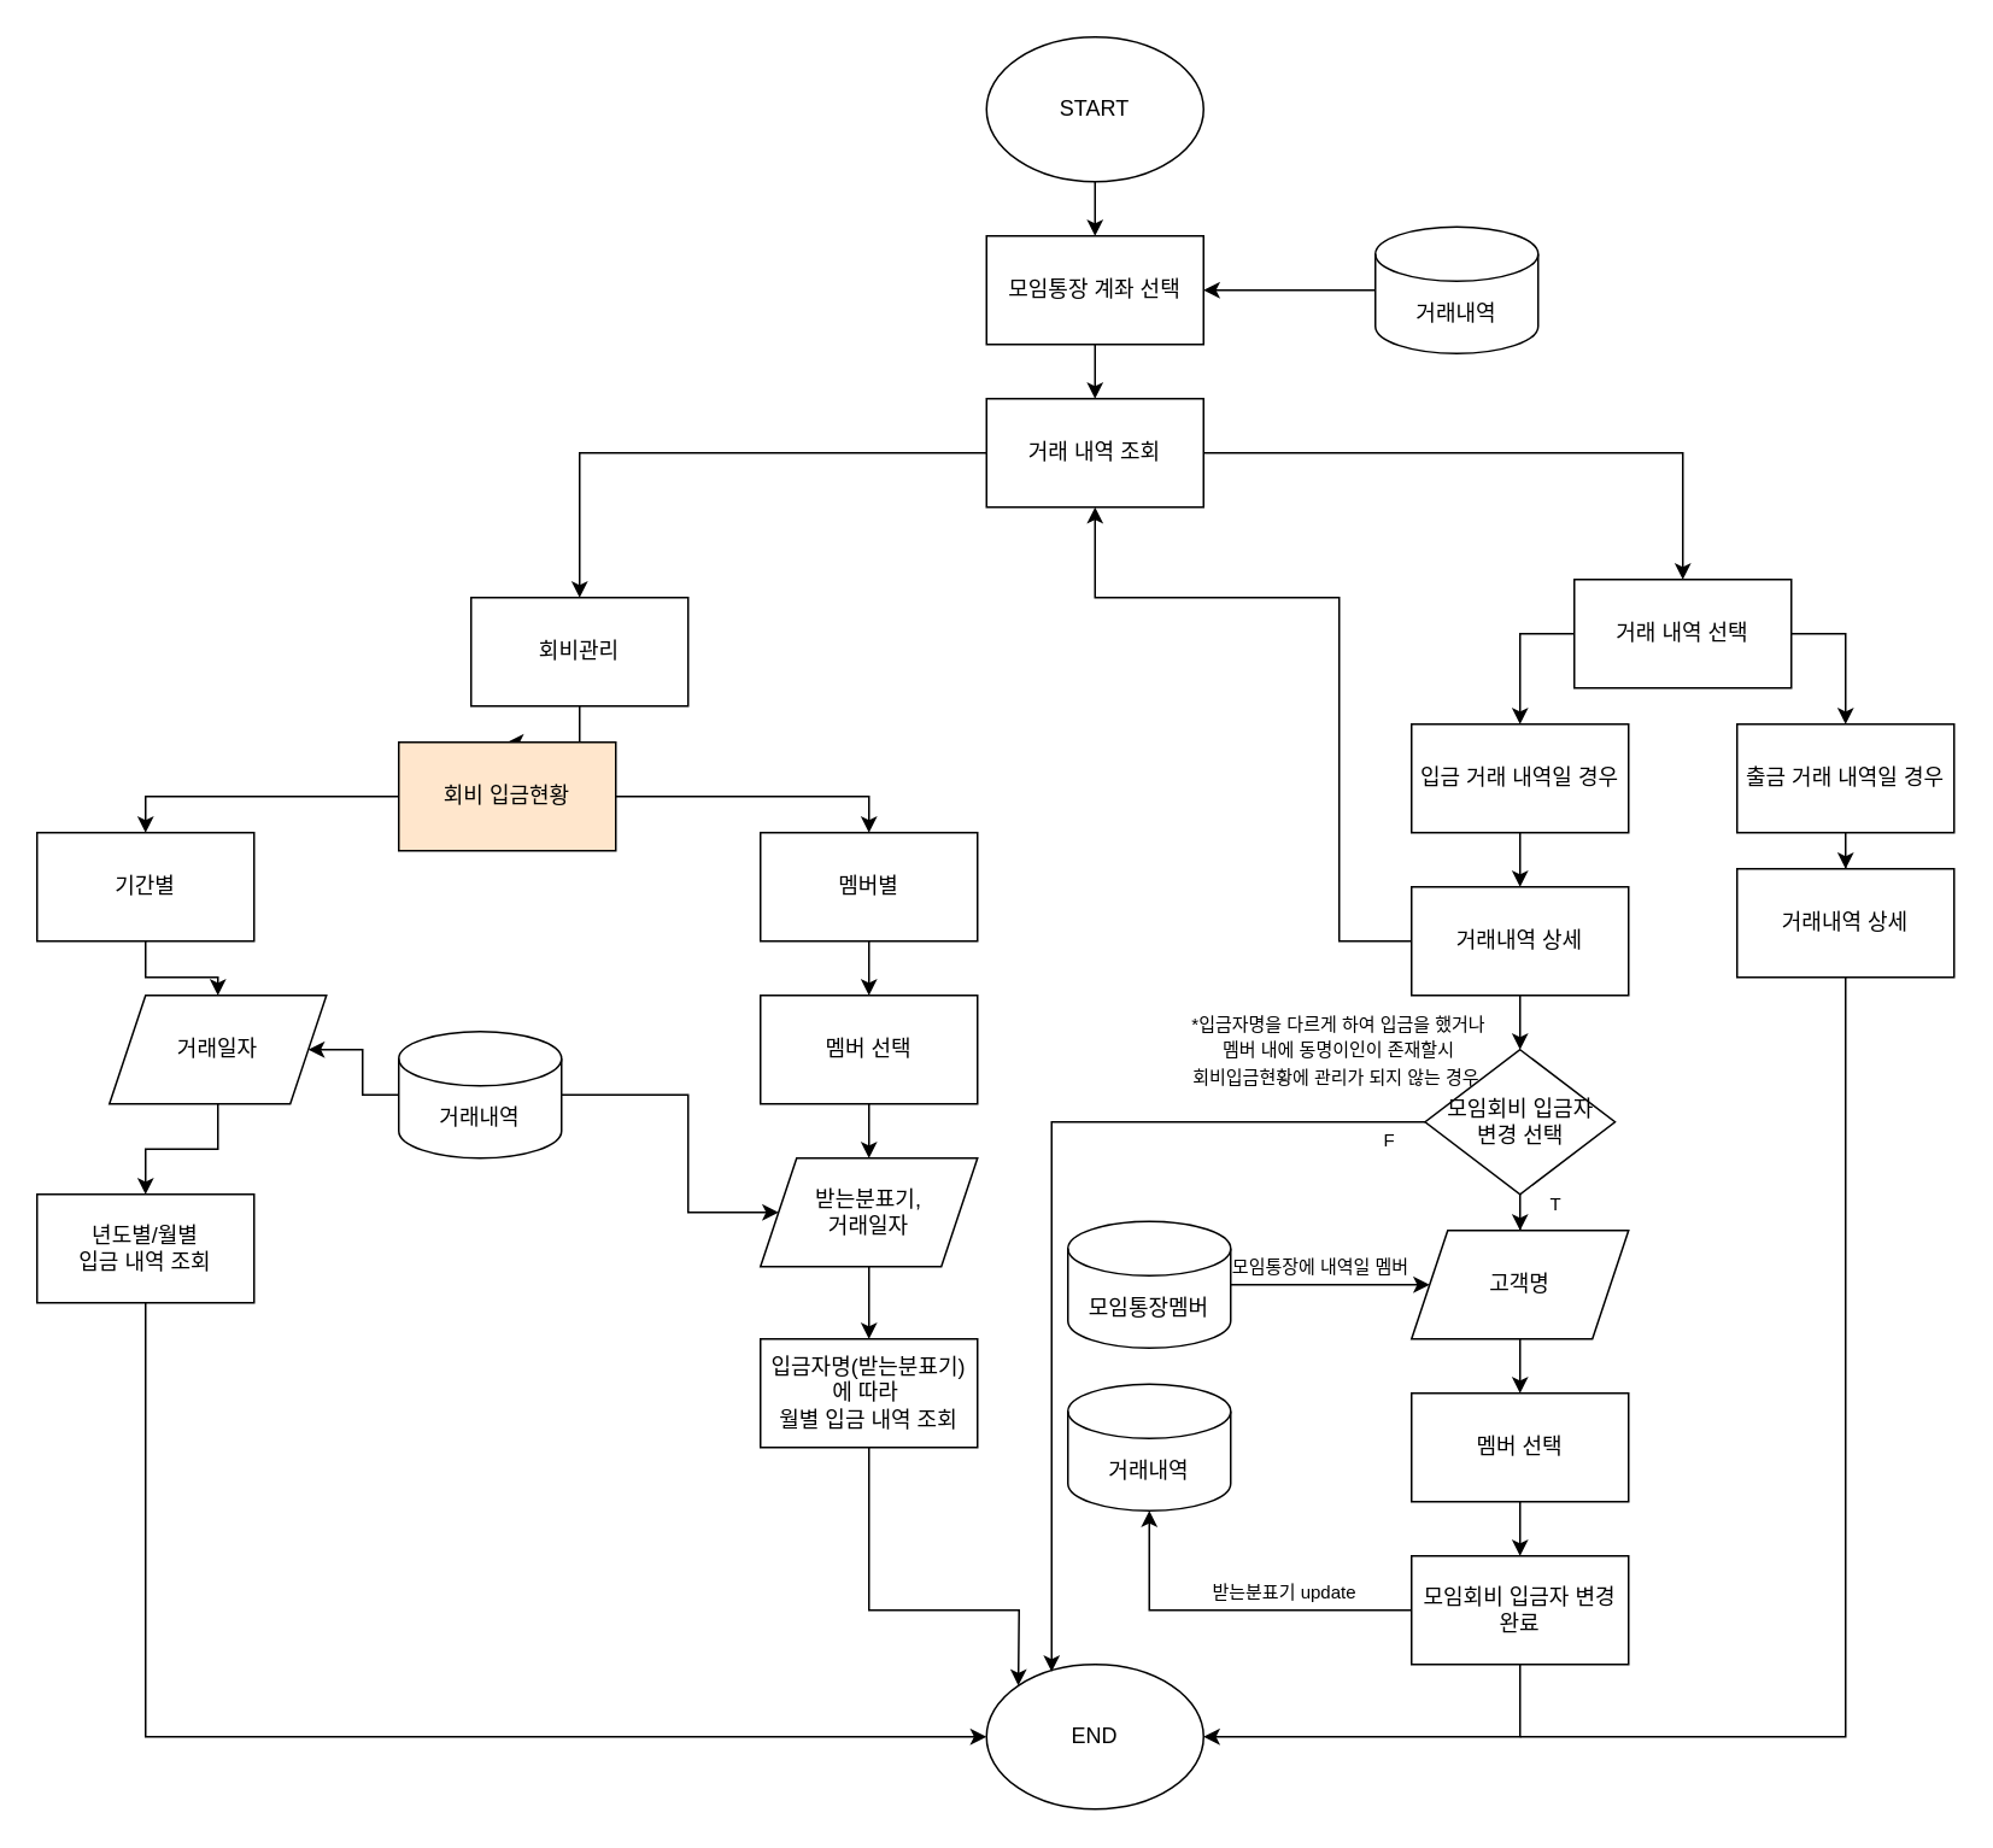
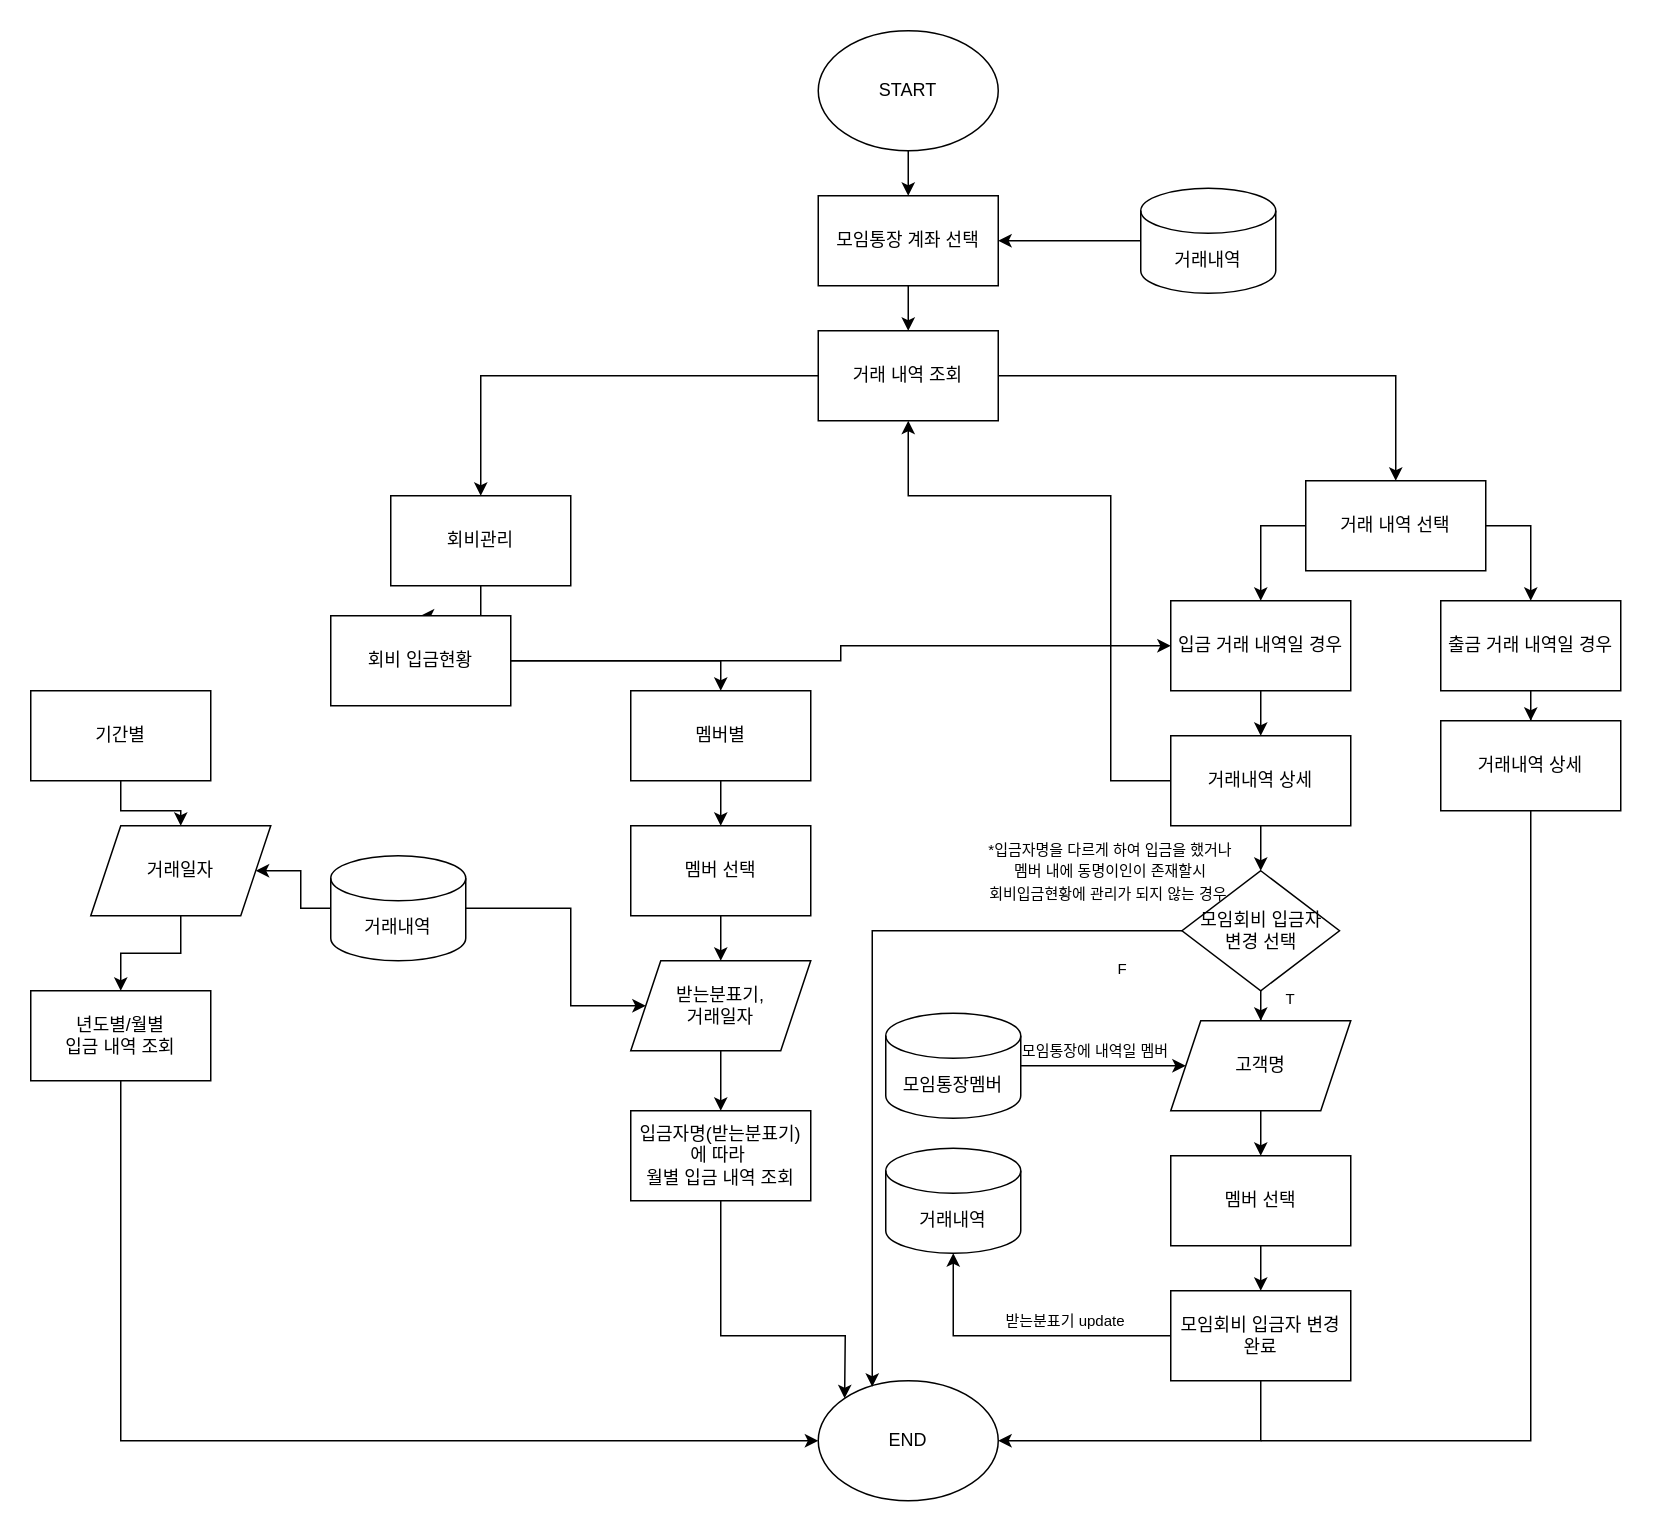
  <mxCell id="0" />
  <mxCell id="1" parent="0" />
  <mxCell id="2" value="" style="edgeStyle=orthogonalEdgeStyle;rounded=0;orthogonalLoop=1;jettySize=auto;html=1;" edge="1" parent="1" source="3" target="5"><mxGeometry relative="1" as="geometry" /></mxCell>
  <mxCell id="3" value="START" style="ellipse;whiteSpace=wrap;html=1;" vertex="1" parent="1"><mxGeometry x="545" y="20" width="120" height="80" as="geometry" /></mxCell>
  <mxCell id="4" value="" style="edgeStyle=orthogonalEdgeStyle;rounded=0;orthogonalLoop=1;jettySize=auto;html=1;" edge="1" parent="1" source="5" target="7"><mxGeometry relative="1" as="geometry" /></mxCell>
  <mxCell id="5" value="모임통장 계좌 선택" style="whiteSpace=wrap;html=1;" vertex="1" parent="1"><mxGeometry x="545" y="130" width="120" height="60" as="geometry" /></mxCell>
  <mxCell id="6" value="" style="edgeStyle=orthogonalEdgeStyle;rounded=0;orthogonalLoop=1;jettySize=auto;html=1;" edge="1" parent="1" source="7" target="9"><mxGeometry relative="1" as="geometry" /></mxCell>
  <mxCell id="7" value="거래 내역 조회" style="whiteSpace=wrap;html=1;" vertex="1" parent="1"><mxGeometry x="545" y="220" width="120" height="60" as="geometry" /></mxCell>
  <mxCell id="8" value="" style="edgeStyle=orthogonalEdgeStyle;rounded=0;orthogonalLoop=1;jettySize=auto;html=1;" edge="1" parent="1" source="9" target="12"><mxGeometry relative="1" as="geometry" /></mxCell>
  <mxCell id="9" value="회비관리" style="whiteSpace=wrap;html=1;" vertex="1" parent="1"><mxGeometry x="260" y="330" width="120" height="60" as="geometry" /></mxCell>
- <mxCell id="10" value="" style="edgeStyle=orthogonalEdgeStyle;rounded=0;orthogonalLoop=1;jettySize=auto;html=1;entryX=0.5;entryY=0;entryDx=0;entryDy=0;" edge="1" parent="1" source="12" target="14"><mxGeometry relative="1" as="geometry" /></mxCell>
+ <mxCell id="10" value="" style="edgeStyle=orthogonalEdgeStyle;rounded=0;orthogonalLoop=1;jettySize=auto;html=1;" edge="1" parent="1" source="12" target="26"><mxGeometry relative="1" as="geometry" /></mxCell>
  <mxCell id="11" value="" style="edgeStyle=orthogonalEdgeStyle;rounded=0;orthogonalLoop=1;jettySize=auto;html=1;entryX=0.5;entryY=0;entryDx=0;entryDy=0;" edge="1" parent="1" source="12" target="16"><mxGeometry relative="1" as="geometry" /></mxCell>
- <mxCell id="12" value="회비 입금현황" style="whiteSpace=wrap;html=1;fillColor=#ffe6cc;" vertex="1" parent="1"><mxGeometry x="220" y="410" width="120" height="60" as="geometry" /></mxCell>
+ <mxCell id="12" value="회비 입금현황" style="whiteSpace=wrap;html=1;" vertex="1" parent="1"><mxGeometry x="220" y="410" width="120" height="60" as="geometry" /></mxCell>
  <mxCell id="13" value="" style="edgeStyle=orthogonalEdgeStyle;rounded=0;orthogonalLoop=1;jettySize=auto;html=1;" edge="1" parent="1" source="14" target="44"><mxGeometry relative="1" as="geometry" /></mxCell>
  <mxCell id="14" value="기간별" style="whiteSpace=wrap;html=1;" vertex="1" parent="1"><mxGeometry x="20" y="460" width="120" height="60" as="geometry" /></mxCell>
  <mxCell id="15" value="" style="edgeStyle=orthogonalEdgeStyle;rounded=0;orthogonalLoop=1;jettySize=auto;html=1;" edge="1" parent="1" source="16" target="19"><mxGeometry relative="1" as="geometry" /></mxCell>
  <mxCell id="16" value="멤버별" style="whiteSpace=wrap;html=1;" vertex="1" parent="1"><mxGeometry x="420" y="460" width="120" height="60" as="geometry" /></mxCell>
  <mxCell id="17" value="년도별/월별 &lt;br&gt;입금 내역 조회" style="whiteSpace=wrap;html=1;" vertex="1" parent="1"><mxGeometry x="20" y="660" width="120" height="60" as="geometry" /></mxCell>
  <mxCell id="18" value="" style="edgeStyle=orthogonalEdgeStyle;rounded=0;orthogonalLoop=1;jettySize=auto;html=1;" edge="1" parent="1" source="19" target="41"><mxGeometry relative="1" as="geometry" /></mxCell>
  <mxCell id="19" value="멤버 선택" style="whiteSpace=wrap;html=1;" vertex="1" parent="1"><mxGeometry x="420" y="550" width="120" height="60" as="geometry" /></mxCell>
  <mxCell id="20" value="입금자명(받는분표기)&lt;br&gt;에 따라&amp;nbsp;&lt;br&gt;월별 입금 내역 조회" style="whiteSpace=wrap;html=1;" vertex="1" parent="1"><mxGeometry x="420" y="740" width="120" height="60" as="geometry" /></mxCell>
  <mxCell id="21" value="거래 내역 선택" style="rounded=0;whiteSpace=wrap;html=1;" vertex="1" parent="1"><mxGeometry x="870" y="320" width="120" height="60" as="geometry" /></mxCell>
  <mxCell id="22" value="" style="endArrow=classic;html=1;exitX=1;exitY=0.5;exitDx=0;exitDy=0;entryX=0.5;entryY=0;entryDx=0;entryDy=0;rounded=0;" edge="1" parent="1" source="7" target="21"><mxGeometry width="50" height="50" relative="1" as="geometry"><mxPoint x="660" y="420" as="sourcePoint" /><mxPoint x="930" y="310" as="targetPoint" /><Array as="points"><mxPoint x="930" y="250" /></Array></mxGeometry></mxCell>
  <mxCell id="23" value="" style="edgeStyle=orthogonalEdgeStyle;rounded=0;orthogonalLoop=1;jettySize=auto;html=1;exitX=0;exitY=0.5;exitDx=0;exitDy=0;" edge="1" parent="1" source="21" target="26"><mxGeometry relative="1" as="geometry"><mxPoint x="870" y="440" as="sourcePoint" /></mxGeometry></mxCell>
  <mxCell id="24" value="" style="edgeStyle=orthogonalEdgeStyle;rounded=0;orthogonalLoop=1;jettySize=auto;html=1;exitX=1;exitY=0.5;exitDx=0;exitDy=0;" edge="1" parent="1" source="21" target="28"><mxGeometry relative="1" as="geometry"><mxPoint x="1000" y="440" as="sourcePoint" /></mxGeometry></mxCell>
  <mxCell id="25" value="" style="edgeStyle=orthogonalEdgeStyle;rounded=0;orthogonalLoop=1;jettySize=auto;html=1;" edge="1" parent="1" source="26" target="31"><mxGeometry relative="1" as="geometry" /></mxCell>
  <mxCell id="26" value="입금 거래 내역일 경우" style="whiteSpace=wrap;html=1;rounded=0;" vertex="1" parent="1"><mxGeometry x="780" y="400" width="120" height="60" as="geometry" /></mxCell>
  <mxCell id="27" value="" style="edgeStyle=orthogonalEdgeStyle;rounded=0;orthogonalLoop=1;jettySize=auto;html=1;" edge="1" parent="1" source="28" target="29"><mxGeometry relative="1" as="geometry" /></mxCell>
  <mxCell id="28" value="출금 거래 내역일 경우" style="whiteSpace=wrap;html=1;rounded=0;" vertex="1" parent="1"><mxGeometry x="960" y="400" width="120" height="60" as="geometry" /></mxCell>
  <mxCell id="29" value="거래내역 상세" style="whiteSpace=wrap;html=1;rounded=0;" vertex="1" parent="1"><mxGeometry x="960" y="480" width="120" height="60" as="geometry" /></mxCell>
  <mxCell id="30" value="" style="edgeStyle=orthogonalEdgeStyle;rounded=0;orthogonalLoop=1;jettySize=auto;html=1;" edge="1" parent="1" source="31" target="49"><mxGeometry relative="1" as="geometry" /></mxCell>
  <mxCell id="31" value="거래내역 상세" style="whiteSpace=wrap;html=1;rounded=0;" vertex="1" parent="1"><mxGeometry x="780" y="490" width="120" height="60" as="geometry" /></mxCell>
  <mxCell id="32" value="" style="endArrow=classic;html=1;entryX=0.5;entryY=1;entryDx=0;entryDy=0;exitX=0;exitY=0.5;exitDx=0;exitDy=0;rounded=0;" edge="1" parent="1" source="31" target="7"><mxGeometry width="50" height="50" relative="1" as="geometry"><mxPoint x="740" y="520" as="sourcePoint" /><mxPoint x="600" y="370" as="targetPoint" /><Array as="points"><mxPoint x="740" y="520" /><mxPoint x="740" y="330" /><mxPoint x="605" y="330" /></Array></mxGeometry></mxCell>
  <mxCell id="33" value="" style="edgeStyle=orthogonalEdgeStyle;rounded=0;orthogonalLoop=1;jettySize=auto;html=1;" edge="1" parent="1" source="34" target="36"><mxGeometry relative="1" as="geometry" /></mxCell>
  <mxCell id="34" value="멤버 선택" style="whiteSpace=wrap;html=1;rounded=0;" vertex="1" parent="1"><mxGeometry x="780" y="770" width="120" height="60" as="geometry" /></mxCell>
  <mxCell id="35" value="" style="edgeStyle=orthogonalEdgeStyle;rounded=0;orthogonalLoop=1;jettySize=auto;html=1;fontSize=10;" edge="1" parent="1" source="36" target="58"><mxGeometry relative="1" as="geometry"><Array as="points"><mxPoint x="635" y="890" /></Array></mxGeometry></mxCell>
  <mxCell id="36" value="모임회비 입금자 변경&lt;br&gt;완료" style="whiteSpace=wrap;html=1;rounded=0;" vertex="1" parent="1"><mxGeometry x="780" y="860" width="120" height="60" as="geometry" /></mxCell>
  <mxCell id="37" value="&lt;font style=&quot;font-size: 10px&quot;&gt;*입금자명을 다르게 하여 입금을 했거나 &lt;br&gt;멤버 내에 동명이인이 존재할시 &lt;br&gt;회비입금현황에 관리가 되지 않는 경우&amp;nbsp;&lt;/font&gt;" style="text;html=1;strokeColor=none;fillColor=none;align=center;verticalAlign=middle;whiteSpace=wrap;rounded=0;" vertex="1" parent="1"><mxGeometry x="650" y="555" width="180" height="50" as="geometry" /></mxCell>
  <mxCell id="38" value="" style="edgeStyle=orthogonalEdgeStyle;rounded=0;orthogonalLoop=1;jettySize=auto;html=1;" edge="1" parent="1" source="39" target="44"><mxGeometry relative="1" as="geometry" /></mxCell>
  <mxCell id="39" value="거래내역" style="shape=cylinder3;whiteSpace=wrap;html=1;boundedLbl=1;backgroundOutline=1;size=15;" vertex="1" parent="1"><mxGeometry x="220" y="570" width="90" height="70" as="geometry" /></mxCell>
  <mxCell id="40" value="" style="edgeStyle=orthogonalEdgeStyle;rounded=0;orthogonalLoop=1;jettySize=auto;html=1;" edge="1" parent="1" source="41" target="20"><mxGeometry relative="1" as="geometry" /></mxCell>
  <mxCell id="41" value="받는분표기, &lt;br&gt;거래일자" style="shape=parallelogram;perimeter=parallelogramPerimeter;whiteSpace=wrap;html=1;fixedSize=1;" vertex="1" parent="1"><mxGeometry x="420" y="640" width="120" height="60" as="geometry" /></mxCell>
  <mxCell id="42" value="" style="endArrow=classic;html=1;exitX=1;exitY=0.5;exitDx=0;exitDy=0;exitPerimeter=0;entryX=0;entryY=0.5;entryDx=0;entryDy=0;rounded=0;" edge="1" parent="1" source="39" target="41"><mxGeometry width="50" height="50" relative="1" as="geometry"><mxPoint x="510" y="640" as="sourcePoint" /><mxPoint x="560" y="590" as="targetPoint" /><Array as="points"><mxPoint x="380" y="605" /><mxPoint x="380" y="670" /></Array></mxGeometry></mxCell>
  <mxCell id="43" value="" style="edgeStyle=orthogonalEdgeStyle;rounded=0;orthogonalLoop=1;jettySize=auto;html=1;" edge="1" parent="1" source="44" target="17"><mxGeometry relative="1" as="geometry" /></mxCell>
  <mxCell id="44" value="거래일자" style="shape=parallelogram;perimeter=parallelogramPerimeter;whiteSpace=wrap;html=1;fixedSize=1;" vertex="1" parent="1"><mxGeometry x="60" y="550" width="120" height="60" as="geometry" /></mxCell>
  <mxCell id="45" value="END" style="ellipse;whiteSpace=wrap;html=1;" vertex="1" parent="1"><mxGeometry x="545" y="920" width="120" height="80" as="geometry" /></mxCell>
  <mxCell id="46" value="" style="endArrow=classic;html=1;exitX=0.5;exitY=1;exitDx=0;exitDy=0;entryX=0;entryY=0.5;entryDx=0;entryDy=0;rounded=0;" edge="1" parent="1" source="17" target="45"><mxGeometry width="50" height="50" relative="1" as="geometry"><mxPoint x="450" y="800" as="sourcePoint" /><mxPoint x="500" y="750" as="targetPoint" /><Array as="points"><mxPoint x="80" y="960" /></Array></mxGeometry></mxCell>
  <mxCell id="47" value="" style="endArrow=classic;html=1;exitX=0.5;exitY=1;exitDx=0;exitDy=0;entryX=0;entryY=0;entryDx=0;entryDy=0;rounded=0;" edge="1" parent="1" source="20" target="45"><mxGeometry width="50" height="50" relative="1" as="geometry"><mxPoint x="450" y="800" as="sourcePoint" /><mxPoint x="500" y="750" as="targetPoint" /><Array as="points"><mxPoint x="480" y="890" /><mxPoint x="563" y="890" /></Array></mxGeometry></mxCell>
  <mxCell id="48" value="" style="edgeStyle=orthogonalEdgeStyle;rounded=0;orthogonalLoop=1;jettySize=auto;html=1;" edge="1" parent="1" source="49" target="51"><mxGeometry relative="1" as="geometry" /></mxCell>
  <mxCell id="49" value="&lt;span&gt;모임회비 입금자&lt;br&gt;변경&amp;nbsp;&lt;/span&gt;&lt;span&gt;선택&lt;/span&gt;" style="rhombus;whiteSpace=wrap;html=1;" vertex="1" parent="1"><mxGeometry x="787.5" y="580" width="105" height="80" as="geometry" /></mxCell>
  <mxCell id="50" value="" style="edgeStyle=orthogonalEdgeStyle;rounded=0;orthogonalLoop=1;jettySize=auto;html=1;" edge="1" parent="1" source="51" target="34"><mxGeometry relative="1" as="geometry" /></mxCell>
  <mxCell id="51" value="고객명" style="shape=parallelogram;perimeter=parallelogramPerimeter;whiteSpace=wrap;html=1;fixedSize=1;" vertex="1" parent="1"><mxGeometry x="780" y="680" width="120" height="60" as="geometry" /></mxCell>
  <mxCell id="52" value="" style="edgeStyle=orthogonalEdgeStyle;rounded=0;orthogonalLoop=1;jettySize=auto;html=1;" edge="1" parent="1" source="53" target="51"><mxGeometry relative="1" as="geometry" /></mxCell>
  <mxCell id="53" value="모임통장멤버" style="shape=cylinder3;whiteSpace=wrap;html=1;boundedLbl=1;backgroundOutline=1;size=15;" vertex="1" parent="1"><mxGeometry x="590" y="675" width="90" height="70" as="geometry" /></mxCell>
  <mxCell id="54" value="모임통장에 내역일 멤버" style="text;html=1;strokeColor=none;fillColor=none;align=center;verticalAlign=middle;whiteSpace=wrap;rounded=0;fontSize=10;" vertex="1" parent="1"><mxGeometry x="670" y="690" width="120" height="20" as="geometry" /></mxCell>
  <mxCell id="55" value="" style="endArrow=classic;html=1;fontSize=10;exitX=0;exitY=0.5;exitDx=0;exitDy=0;entryX=0.3;entryY=0.05;entryDx=0;entryDy=0;entryPerimeter=0;rounded=0;" edge="1" parent="1" source="49" target="45"><mxGeometry width="50" height="50" relative="1" as="geometry"><mxPoint x="780" y="770" as="sourcePoint" /><mxPoint x="830" y="720" as="targetPoint" /><Array as="points"><mxPoint x="581" y="620" /></Array></mxGeometry></mxCell>
  <mxCell id="56" value="거래내역" style="shape=cylinder3;whiteSpace=wrap;html=1;boundedLbl=1;backgroundOutline=1;size=15;" vertex="1" parent="1"><mxGeometry x="760" y="125" width="90" height="70" as="geometry" /></mxCell>
  <mxCell id="57" value="" style="endArrow=classic;html=1;fontSize=10;exitX=0;exitY=0.5;exitDx=0;exitDy=0;exitPerimeter=0;entryX=1;entryY=0.5;entryDx=0;entryDy=0;" edge="1" parent="1" source="56" target="5"><mxGeometry width="50" height="50" relative="1" as="geometry"><mxPoint x="730" y="290" as="sourcePoint" /><mxPoint x="780" y="240" as="targetPoint" /></mxGeometry></mxCell>
  <mxCell id="58" value="거래내역" style="shape=cylinder3;whiteSpace=wrap;html=1;boundedLbl=1;backgroundOutline=1;size=15;" vertex="1" parent="1"><mxGeometry x="590" y="765" width="90" height="70" as="geometry" /></mxCell>
  <mxCell id="59" value="받는분표기 update" style="text;html=1;strokeColor=none;fillColor=none;align=center;verticalAlign=middle;whiteSpace=wrap;rounded=0;fontSize=10;" vertex="1" parent="1"><mxGeometry x="650" y="870" width="120" height="20" as="geometry" /></mxCell>
  <mxCell id="60" value="" style="endArrow=classic;html=1;fontSize=10;exitX=0.5;exitY=1;exitDx=0;exitDy=0;entryX=1;entryY=0.5;entryDx=0;entryDy=0;rounded=0;" edge="1" parent="1" source="36" target="45"><mxGeometry width="50" height="50" relative="1" as="geometry"><mxPoint x="740" y="800" as="sourcePoint" /><mxPoint x="790" y="750" as="targetPoint" /><Array as="points"><mxPoint x="840" y="960" /></Array></mxGeometry></mxCell>
- <mxCell id="61" value="F" style="text;html=1;strokeColor=none;fillColor=none;align=center;verticalAlign=middle;whiteSpace=wrap;rounded=0;fontSize=10;" vertex="1" parent="1"><mxGeometry x="747.5" y="620" width="40" height="20" as="geometry" /></mxCell>
+ <mxCell id="61" value="F" style="text;html=1;strokeColor=none;fillColor=none;align=center;verticalAlign=middle;whiteSpace=wrap;rounded=0;fontSize=10;" vertex="1" parent="1"><mxGeometry x="727.5" y="635" width="40" height="20" as="geometry" /></mxCell>
  <mxCell id="62" value="T" style="text;html=1;strokeColor=none;fillColor=none;align=center;verticalAlign=middle;whiteSpace=wrap;rounded=0;fontSize=10;" vertex="1" parent="1"><mxGeometry x="840" y="655" width="40" height="20" as="geometry" /></mxCell>
  <mxCell id="63" value="" style="endArrow=none;html=1;fontSize=10;entryX=0.5;entryY=1;entryDx=0;entryDy=0;rounded=0;" edge="1" parent="1" target="29"><mxGeometry width="50" height="50" relative="1" as="geometry"><mxPoint x="840" y="960" as="sourcePoint" /><mxPoint x="810" y="770" as="targetPoint" /><Array as="points"><mxPoint x="1020" y="960" /></Array></mxGeometry></mxCell>
